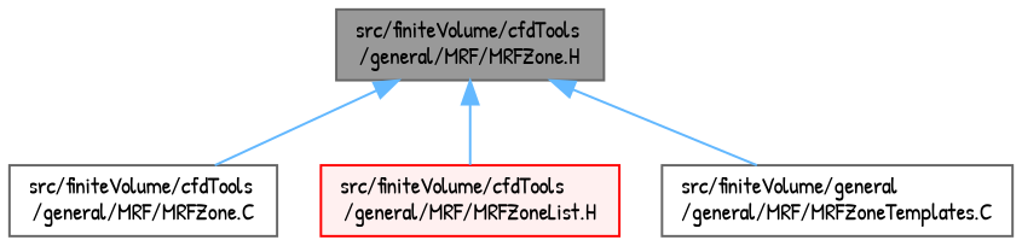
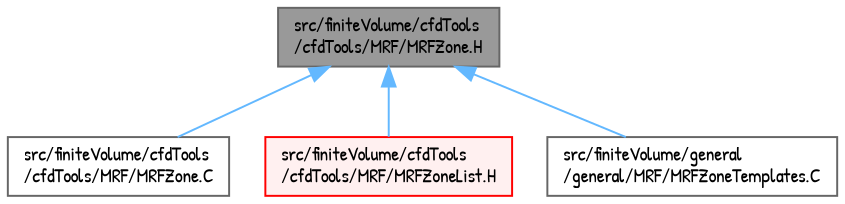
  digraph {
    fontname="Patrick Hand"
    node [color=grey40 fillcolor=white fontname="Patrick Hand" fontsize=10 shape=box style=filled]
    edge [color=steelblue1 dir=back fontname="Patrick Hand" fontsize=10 labelfontname=Helvetica labelfontsize=10 style=solid]
-   n1 [color=gray40 fillcolor=grey60 fontcolor=black height=0.2 label="src/finiteVolume/cfdTools\l/general/MRF/MRFZone.H" width=0.4]
-   n2 [height=0.2 label="src/finiteVolume/cfdTools\l/general/MRF/MRFZone.C" width=0.4]
-   n3 [color=red fillcolor="#FFF0F0" height=0.2 label="src/finiteVolume/cfdTools\l/general/MRF/MRFZoneList.H" width=0.4]
+   n1 [color=gray40 fillcolor=grey60 fontcolor=black height=0.2 label="src/finiteVolume/cfdTools\l/cfdTools/MRF/MRFZone.H" width=0.4]
+   n2 [height=0.2 label="src/finiteVolume/cfdTools\l/cfdTools/MRF/MRFZone.C" width=0.4]
+   n3 [color=red fillcolor="#FFF0F0" height=0.2 label="src/finiteVolume/cfdTools\l/cfdTools/MRF/MRFZoneList.H" width=0.4]
    n4 [height=0.2 label="src/finiteVolume/general\l/general/MRF/MRFZoneTemplates.C" width=0.4]
    n1 -> n2
    n1 -> n3
    n1 -> n4
  }
